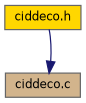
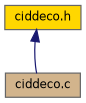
  digraph {
    node [color=gray40 fontname=Helvetica fontsize=10 shape=record style=filled]
    n1 [fillcolor=gold fontcolor=black height=0.2 label="ciddeco.h" width=0.4]
    n2 [fillcolor=tan height=0.2 label="ciddeco.c" width=0.4]
-   n2 -> n1 [color=midnightblue dir=back fontname=Helvetica fontsize=10 labelfontname=Helvetica labelfontsize=10 style=solid]
+   n1 -> n2 [color=midnightblue dir=back fontname=Helvetica fontsize=10 labelfontname=Helvetica labelfontsize=10 style=solid]
  }
